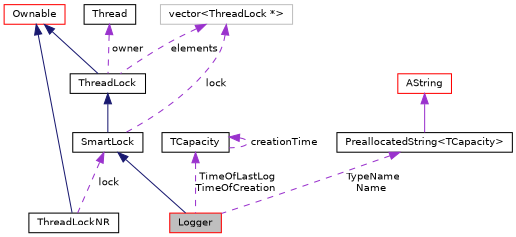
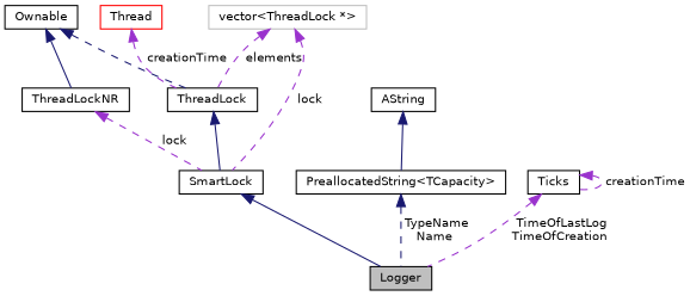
  digraph {
    node [color=black fillcolor=white fontname=Helvetica fontsize=10 shape=record style=filled]
    edge [color=darkorchid3 dir=back fontname=Helvetica fontsize=10 labelfontname=Helvetica labelfontsize=10 style=dashed]
-   n1 [color=red fillcolor=grey75 fontcolor=black height=0.2 label=Logger width=0.4]
+   n1 [fillcolor=grey75 fontcolor=black height=0.2 label=Logger width=0.4]
    n2 [color=grey75 height=0.2 label="vector\<ThreadLock *\>" width=0.4]
    n3 [height=0.2 label=SmartLock width=0.4]
    n4 [height=0.2 label=ThreadLock width=0.4]
    n5 [height=0.2 label="PreallocatedString\<TCapacity\>" width=0.4]
-   n6 [color=red height=0.2 label=Ownable width=0.4]
+   n6 [height=0.2 label=Ownable width=0.4]
    n7 [height=0.2 label=ThreadLockNR width=0.4]
-   n8 [height=0.2 label=Thread width=0.4]
-   n9 [color=red height=0.2 label=AString width=0.4]
-   n10 [height=0.2 label=TCapacity width=0.4]
+   n8 [color=red height=0.2 label=Thread width=0.4]
+   n9 [height=0.2 label=AString width=0.4]
+   n10 [height=0.2 label=Ticks width=0.4]
    n2 -> n3 [label=" lock"]
    n2 -> n4 [label=" elements"]
    n3 -> n1 [color=midnightblue style=solid]
    n4 -> n3 [color=midnightblue style=solid]
-   n5 -> n1 [label=" TypeName\nName"]
-   n6 -> n4 [color=midnightblue style=solid]
+   n5 -> n1 [color=midnightblue label=" TypeName\nName"]
+   n6 -> n4 [color=midnightblue]
    n6 -> n7 [color=midnightblue style=solid]
-   n3 -> n7 [label=" lock"]
-   n8 -> n4 [label=" owner"]
-   n9 -> n5 [style=solid]
+   n7 -> n3 [label=" lock"]
+   n8 -> n4 [label=" creationTime"]
+   n9 -> n5 [color=midnightblue style=solid]
    n10 -> n1 [label=" TimeOfLastLog\nTimeOfCreation"]
    n10 -> n10 [label=" creationTime"]
  }
